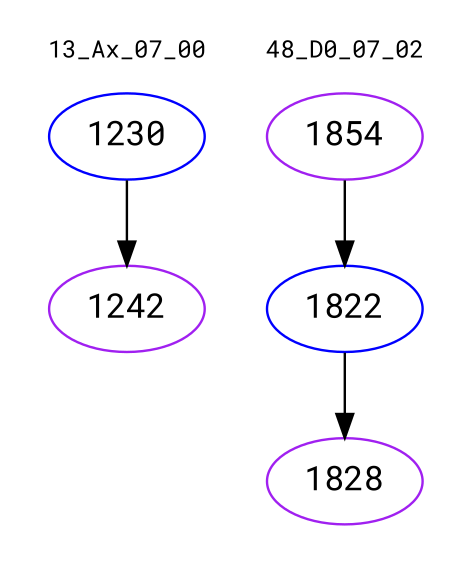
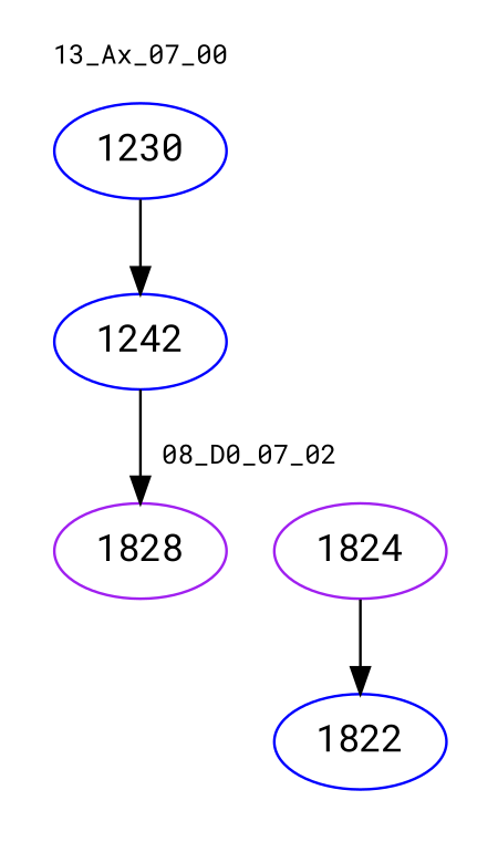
  digraph {
    fontname="Roboto Mono"
    node [color=purple fontname="Roboto Mono"]
    edge [color=black fontname="Roboto Mono"]
    n1 [color=blue label=1230]
-   n2 [label=1242]
-   n3 [label=1854]
+   n2 [color=blue label=1242]
+   n3 [label=1824]
    n4 [color=blue label=1822]
    n5 [label=1828]
    subgraph cluster_1 {
      color=white
      fontsize=10
      label="13_Ax_07_00"
      n1
      n2
    }
    subgraph cluster_2 {
      color=white
      fontsize=10
-     label="48_D0_07_02"
+     label="08_D0_07_02"
      n3
      n4
      n5
    }
    n1 -> n2
    n3 -> n4
-   n4 -> n5
+   n2 -> n5
  }
